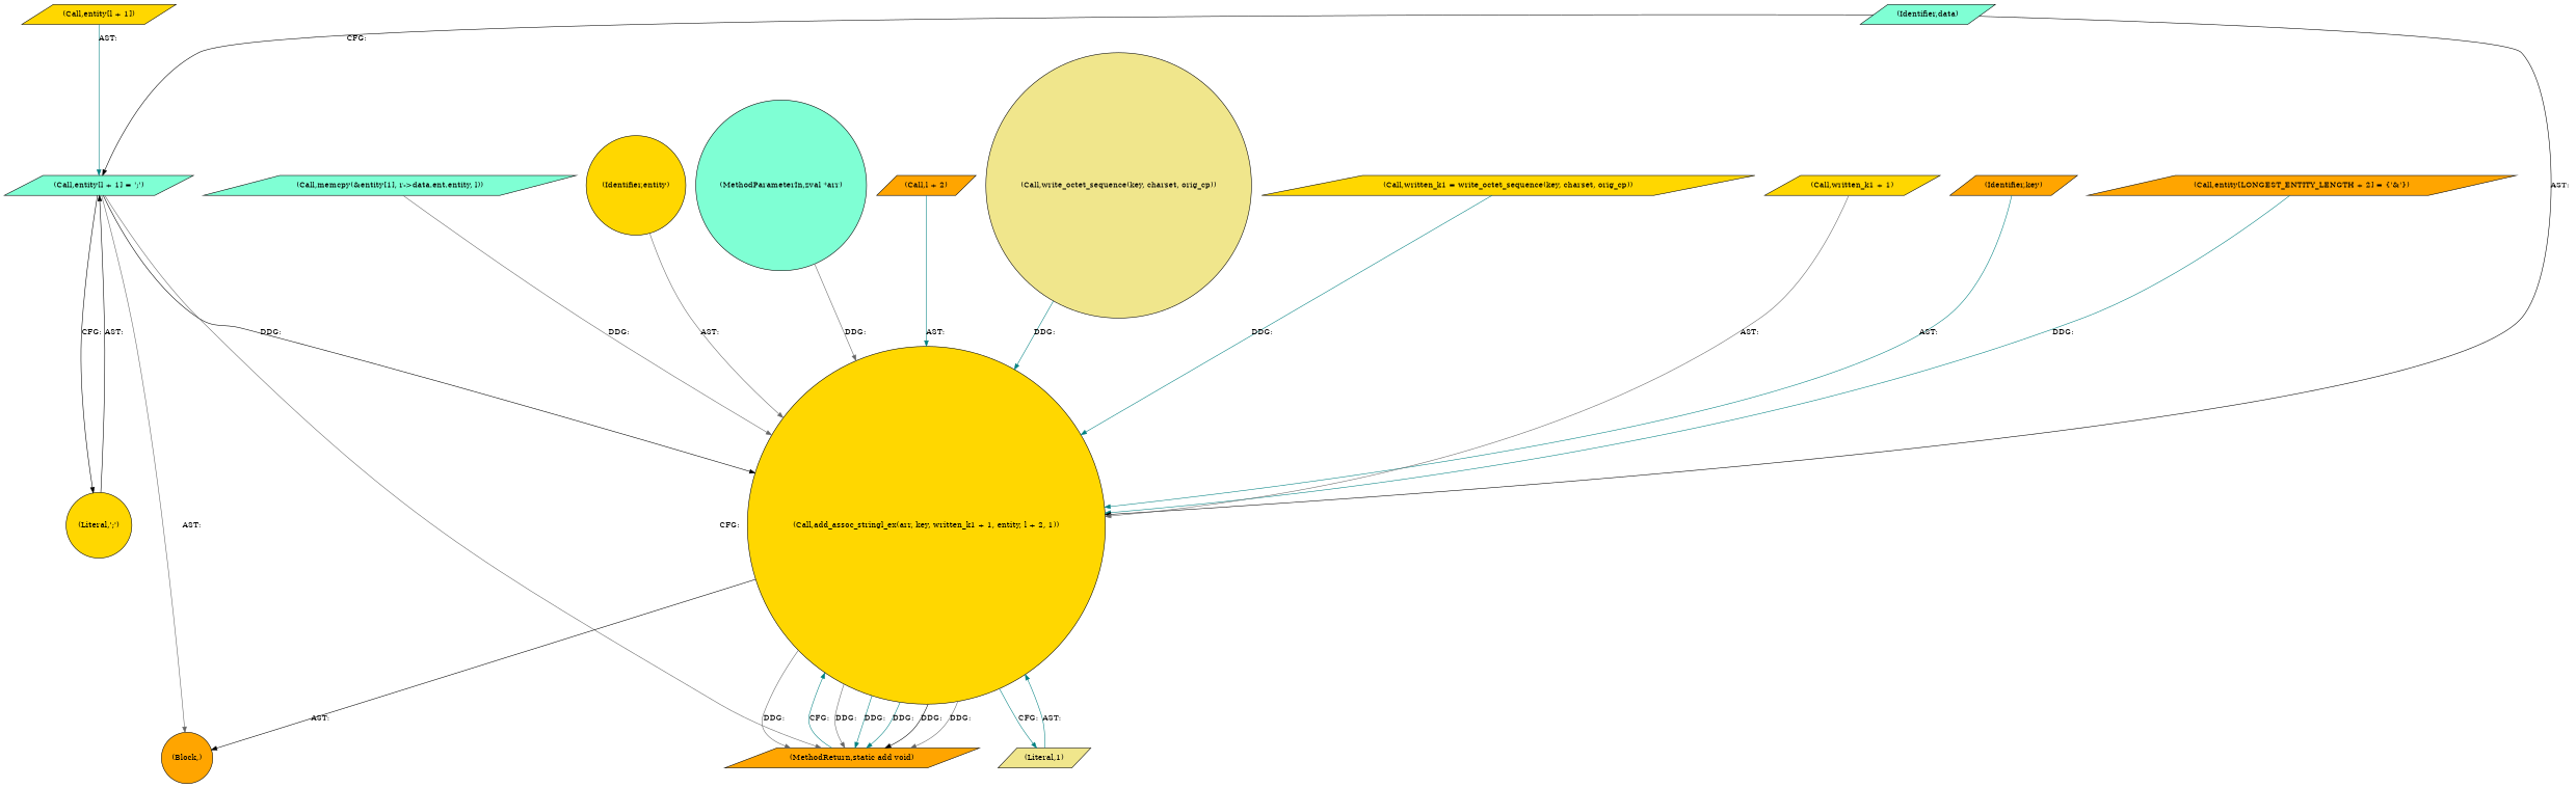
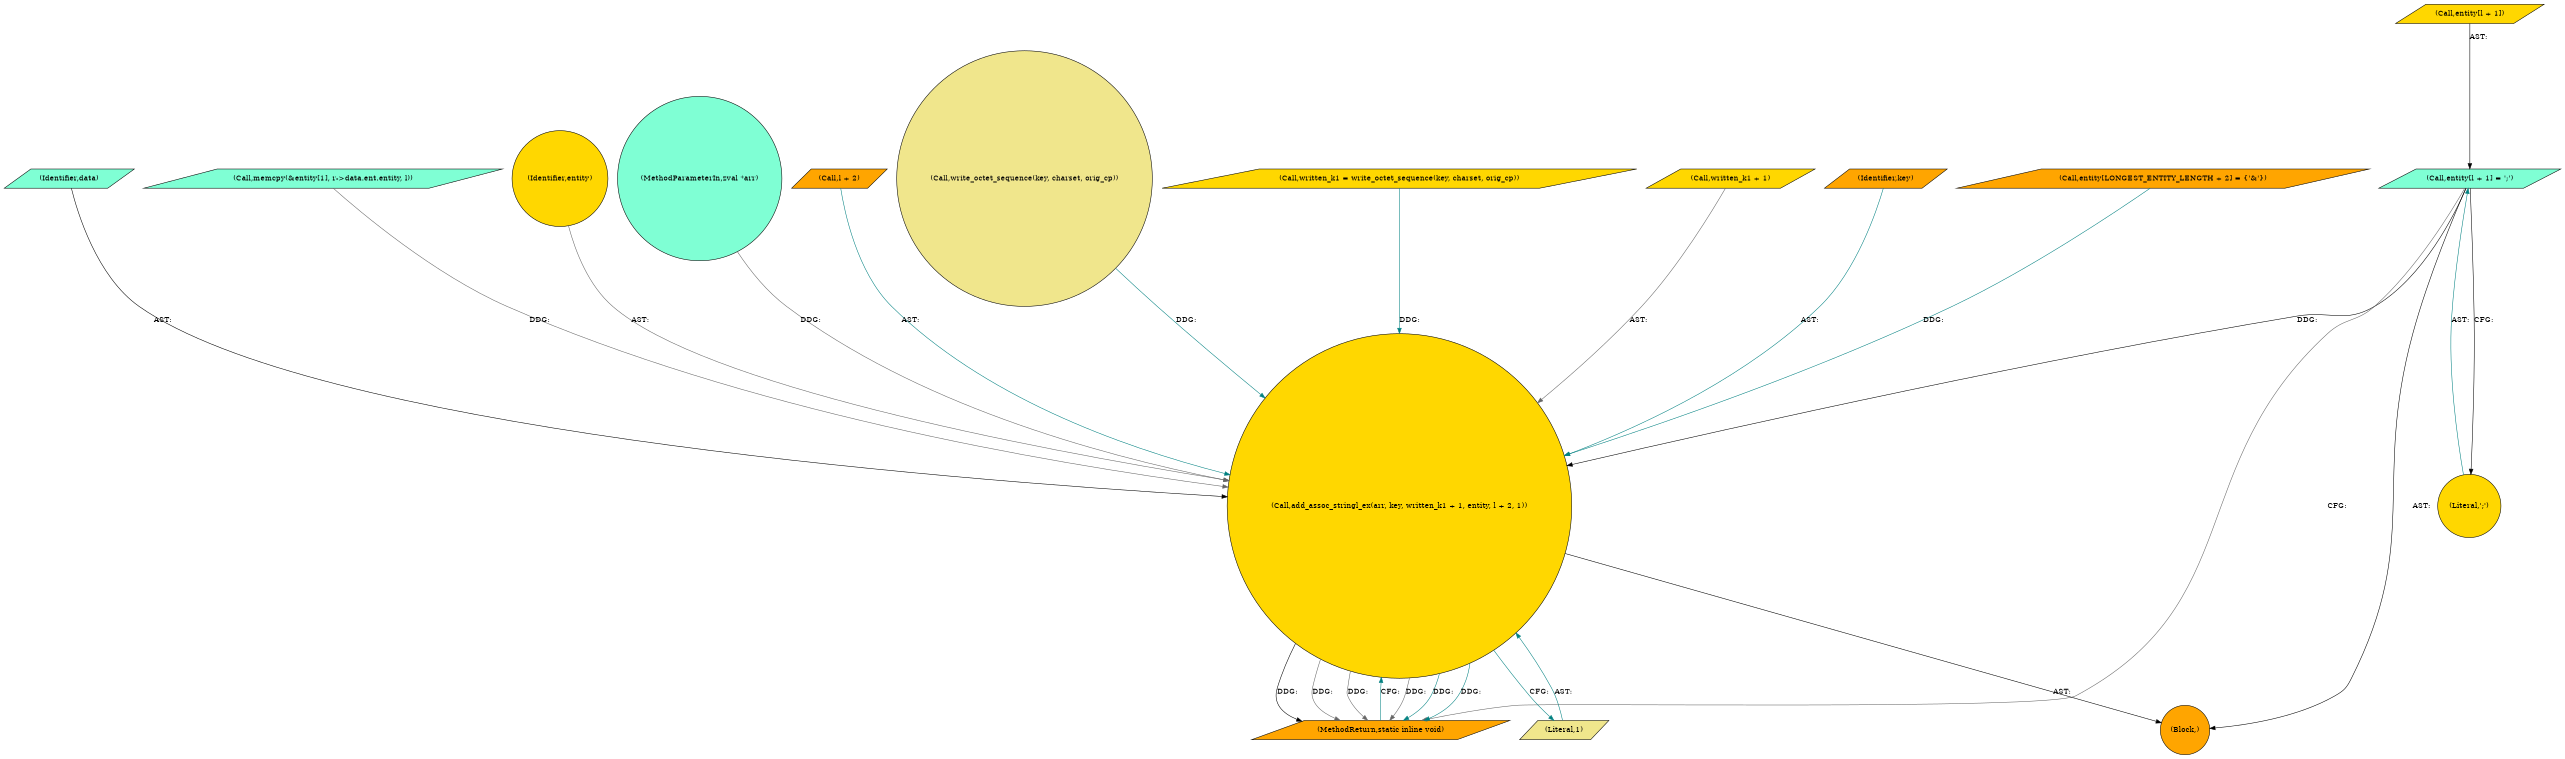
  digraph {
    node [fillcolor=gold shape=parallelogram style=filled]
    edge [color=teal]
    n1 [fillcolor=aquamarine label="(Call,entity[l + 1] = ';')"]
    n2 [label="(Call,add_assoc_stringl_ex(arr, key, written_k1 + 1, entity, l + 2, 1))" shape=circle]
    n3 [label="(Literal,';')" shape=circle]
-   n4 [fillcolor=orange label="(MethodReturn,static add void)"]
+   n4 [fillcolor=orange label="(MethodReturn,static inline void)"]
    n5 [fillcolor=orange label="(Block,)" shape=circle]
    n6 [fillcolor=khaki label="(Literal,1)"]
    n7 [fillcolor=orange label="(Identifier,key)"]
    n8 [fillcolor=orange label="(Call,entity[LONGEST_ENTITY_LENGTH + 2] = {'&'})"]
    n9 [fillcolor=aquamarine label="(Identifier,data)"]
    n10 [fillcolor=aquamarine label="(Call,memcpy(&entity[1], r->data.ent.entity, l))"]
    n11 [label="(Call,entity[l + 1])"]
    n12 [label="(Identifier,entity)" shape=circle]
    n13 [fillcolor=aquamarine label="(MethodParameterIn,zval *arr)" shape=circle]
    n14 [fillcolor=orange label="(Call,l + 2)"]
    n15 [fillcolor=khaki label="(Call,write_octet_sequence(key, charset, orig_cp))" shape=circle]
    n16 [label="(Call,written_k1 = write_octet_sequence(key, charset, orig_cp))"]
    n17 [label="(Call,written_k1 + 1)"]
    n1 -> n2 [color=black label="DDG: "]
    n1 -> n3 [color=black label="CFG: "]
    n1 -> n4 [color=gray40 label="CFG: "]
-   n1 -> n5 [color=gray40 label="AST: "]
+   n1 -> n5 [color=black label="AST: "]
    n2 -> n4 [color=gray40 label="DDG: "]
    n2 -> n4 [label="DDG: "]
    n2 -> n4 [label="DDG: "]
    n2 -> n4 [color=black label="DDG: "]
    n2 -> n4 [color=gray40 label="DDG: "]
    n2 -> n4 [color=gray40 label="DDG: "]
    n2 -> n5 [color=black label="AST: "]
    n2 -> n6 [label="CFG: "]
-   n3 -> n1 [color=black label="AST: "]
+   n3 -> n1 [label="AST: "]
    n4 -> n2 [label="CFG: "]
    n6 -> n2 [label="AST: "]
    n7 -> n2 [label="AST: "]
    n8 -> n2 [label="DDG: "]
-   n9 -> n1 [color=black label="CFG: "]
    n9 -> n2 [color=black label="AST: "]
    n10 -> n2 [color=gray40 label="DDG: "]
-   n11 -> n1 [label="AST: "]
+   n11 -> n1 [color=black label="AST: "]
    n12 -> n2 [color=gray40 label="AST: "]
    n13 -> n2 [color=gray40 label="DDG: "]
    n14 -> n2 [label="AST: "]
    n15 -> n2 [label="DDG: "]
    n16 -> n2 [label="DDG: "]
    n17 -> n2 [color=gray40 label="AST: "]
  }
